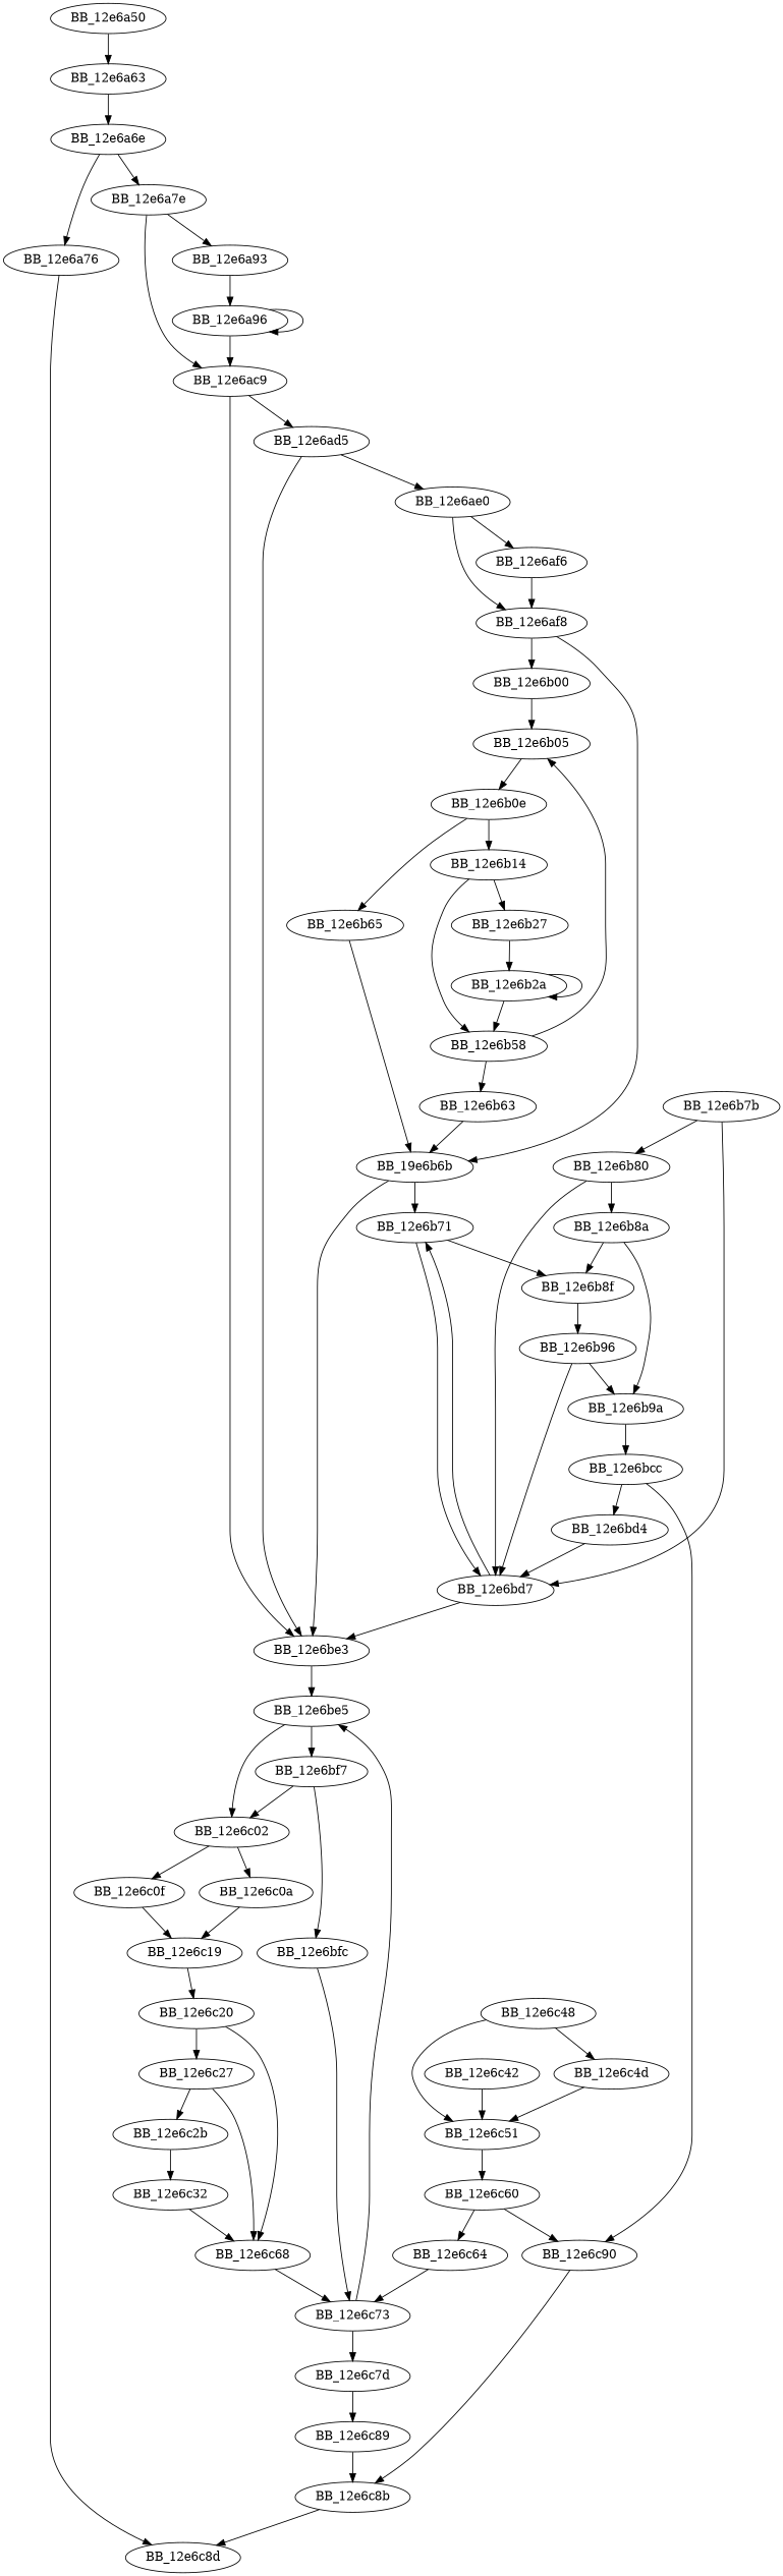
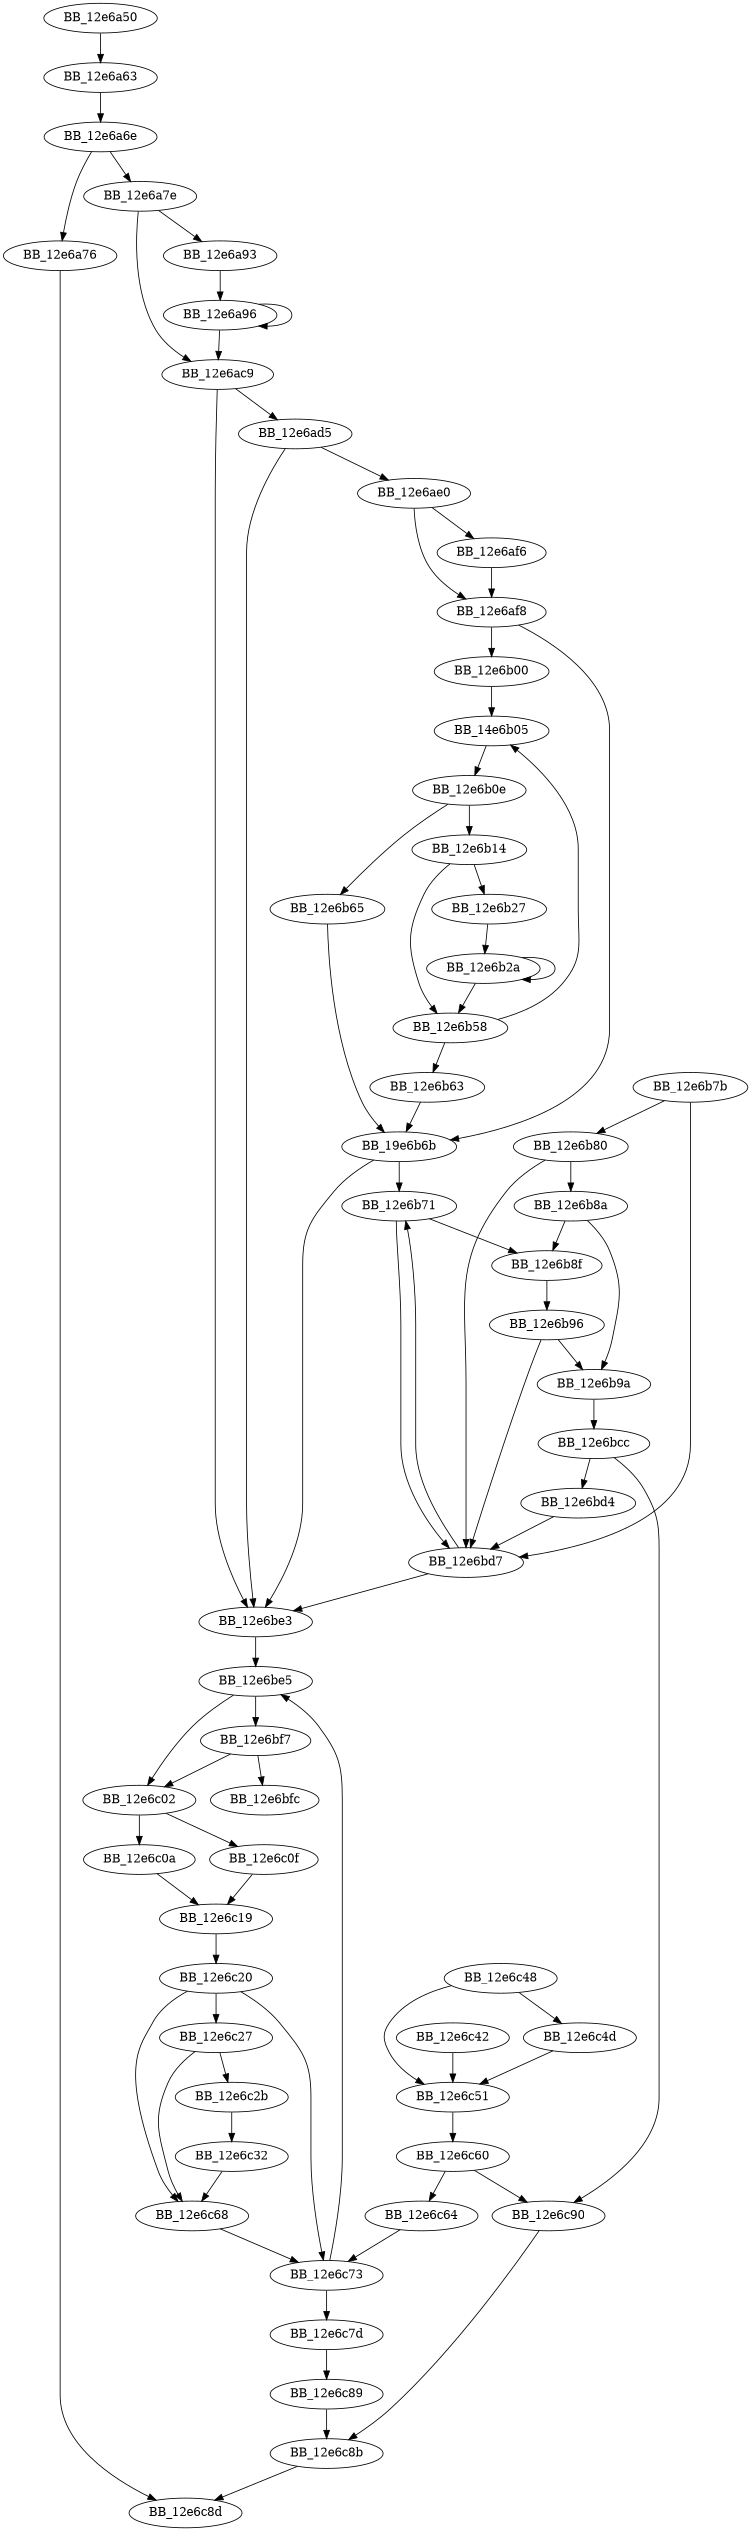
  digraph {
    BB_12e6a50
    BB_12e6a63
    BB_12e6a6e
    BB_12e6a76
    BB_12e6a7e
    BB_12e6c8d
    BB_12e6a93
    BB_12e6ac9
    BB_12e6a96
    BB_12e6ad5
    BB_12e6be3
    BB_12e6ae0
    BB_12e6be5
    BB_12e6af6
    BB_12e6af8
    BB_12e6bf7
    BB_12e6c02
    BB_12e6b00
    n19 [label=BB_19e6b6b]
-   BB_12e6b05
+   BB_12e6b05 [label=BB_14e6b05]
    BB_12e6b71
    BB_12e6b0e
    BB_12e6bd7
    BB_12e6b8f
    BB_12e6b14
    BB_12e6b65
    BB_12e6b27
    BB_12e6b58
    BB_12e6b2a
    BB_12e6b63
    BB_12e6b7b
    BB_12e6b80
    BB_12e6b8a
    BB_12e6b9a
    BB_12e6b96
    BB_12e6bcc
    BB_12e6bd4
    BB_12e6c90
    BB_12e6c8b
    BB_12e6bfc
    BB_12e6c0a
    BB_12e6c0f
    BB_12e6c73
    BB_12e6c19
    BB_12e6c7d
    BB_12e6c89
    BB_12e6c20
    BB_12e6c27
    n49 [label=BB_12e6c68]
    BB_12e6c2b
    BB_12e6c32
    BB_12e6c42
    BB_12e6c51
    BB_12e6c48
    BB_12e6c4d
    BB_12e6c60
    BB_12e6c64
    BB_12e6a50 -> BB_12e6a63
    BB_12e6a63 -> BB_12e6a6e
    BB_12e6a6e -> BB_12e6a76
    BB_12e6a6e -> BB_12e6a7e
    BB_12e6a76 -> BB_12e6c8d
    BB_12e6a7e -> BB_12e6a93
    BB_12e6a7e -> BB_12e6ac9
    BB_12e6a93 -> BB_12e6a96
    BB_12e6ac9 -> BB_12e6ad5
    BB_12e6ac9 -> BB_12e6be3
    BB_12e6a96 -> BB_12e6ac9
    BB_12e6a96 -> BB_12e6a96
    BB_12e6ad5 -> BB_12e6be3
    BB_12e6ad5 -> BB_12e6ae0
    BB_12e6be3 -> BB_12e6be5
    BB_12e6ae0 -> BB_12e6af6
    BB_12e6ae0 -> BB_12e6af8
    BB_12e6be5 -> BB_12e6bf7
    BB_12e6be5 -> BB_12e6c02
    BB_12e6af6 -> BB_12e6af8
    BB_12e6af8 -> BB_12e6b00
    BB_12e6af8 -> n19
    BB_12e6bf7 -> BB_12e6c02
    BB_12e6bf7 -> BB_12e6bfc
    BB_12e6c02 -> BB_12e6c0a
    BB_12e6c02 -> BB_12e6c0f
    BB_12e6b00 -> BB_12e6b05
    n19 -> BB_12e6be3
    n19 -> BB_12e6b71
    BB_12e6b05 -> BB_12e6b0e
    BB_12e6b71 -> BB_12e6bd7
    BB_12e6b71 -> BB_12e6b8f
    BB_12e6b0e -> BB_12e6b14
    BB_12e6b0e -> BB_12e6b65
    BB_12e6bd7 -> BB_12e6be3
    BB_12e6bd7 -> BB_12e6b71
    BB_12e6b8f -> BB_12e6b96
    BB_12e6b14 -> BB_12e6b27
    BB_12e6b14 -> BB_12e6b58
    BB_12e6b65 -> n19
    BB_12e6b27 -> BB_12e6b2a
    BB_12e6b58 -> BB_12e6b05
    BB_12e6b58 -> BB_12e6b63
    BB_12e6b2a -> BB_12e6b58
    BB_12e6b2a -> BB_12e6b2a
    BB_12e6b63 -> n19
    BB_12e6b7b -> BB_12e6bd7
    BB_12e6b7b -> BB_12e6b80
    BB_12e6b80 -> BB_12e6bd7
    BB_12e6b80 -> BB_12e6b8a
    BB_12e6b8a -> BB_12e6b8f
    BB_12e6b8a -> BB_12e6b9a
    BB_12e6b9a -> BB_12e6bcc
    BB_12e6b96 -> BB_12e6bd7
    BB_12e6b96 -> BB_12e6b9a
    BB_12e6bcc -> BB_12e6bd4
    BB_12e6bcc -> BB_12e6c90
    BB_12e6bd4 -> BB_12e6bd7
    BB_12e6c90 -> BB_12e6c8b
    BB_12e6c8b -> BB_12e6c8d
-   BB_12e6bfc -> BB_12e6c73
+   BB_12e6c20 -> BB_12e6c73
    BB_12e6c0a -> BB_12e6c19
    BB_12e6c0f -> BB_12e6c19
    BB_12e6c73 -> BB_12e6be5
    BB_12e6c73 -> BB_12e6c7d
    BB_12e6c19 -> BB_12e6c20
    BB_12e6c7d -> BB_12e6c89
    BB_12e6c89 -> BB_12e6c8b
    BB_12e6c20 -> BB_12e6c27
    BB_12e6c20 -> n49
    BB_12e6c27 -> n49
    BB_12e6c27 -> BB_12e6c2b
    n49 -> BB_12e6c73
    BB_12e6c2b -> BB_12e6c32
    BB_12e6c32 -> n49
    BB_12e6c42 -> BB_12e6c51
    BB_12e6c51 -> BB_12e6c60
    BB_12e6c48 -> BB_12e6c51
    BB_12e6c48 -> BB_12e6c4d
    BB_12e6c4d -> BB_12e6c51
    BB_12e6c60 -> BB_12e6c90
    BB_12e6c60 -> BB_12e6c64
    BB_12e6c64 -> BB_12e6c73
  }
